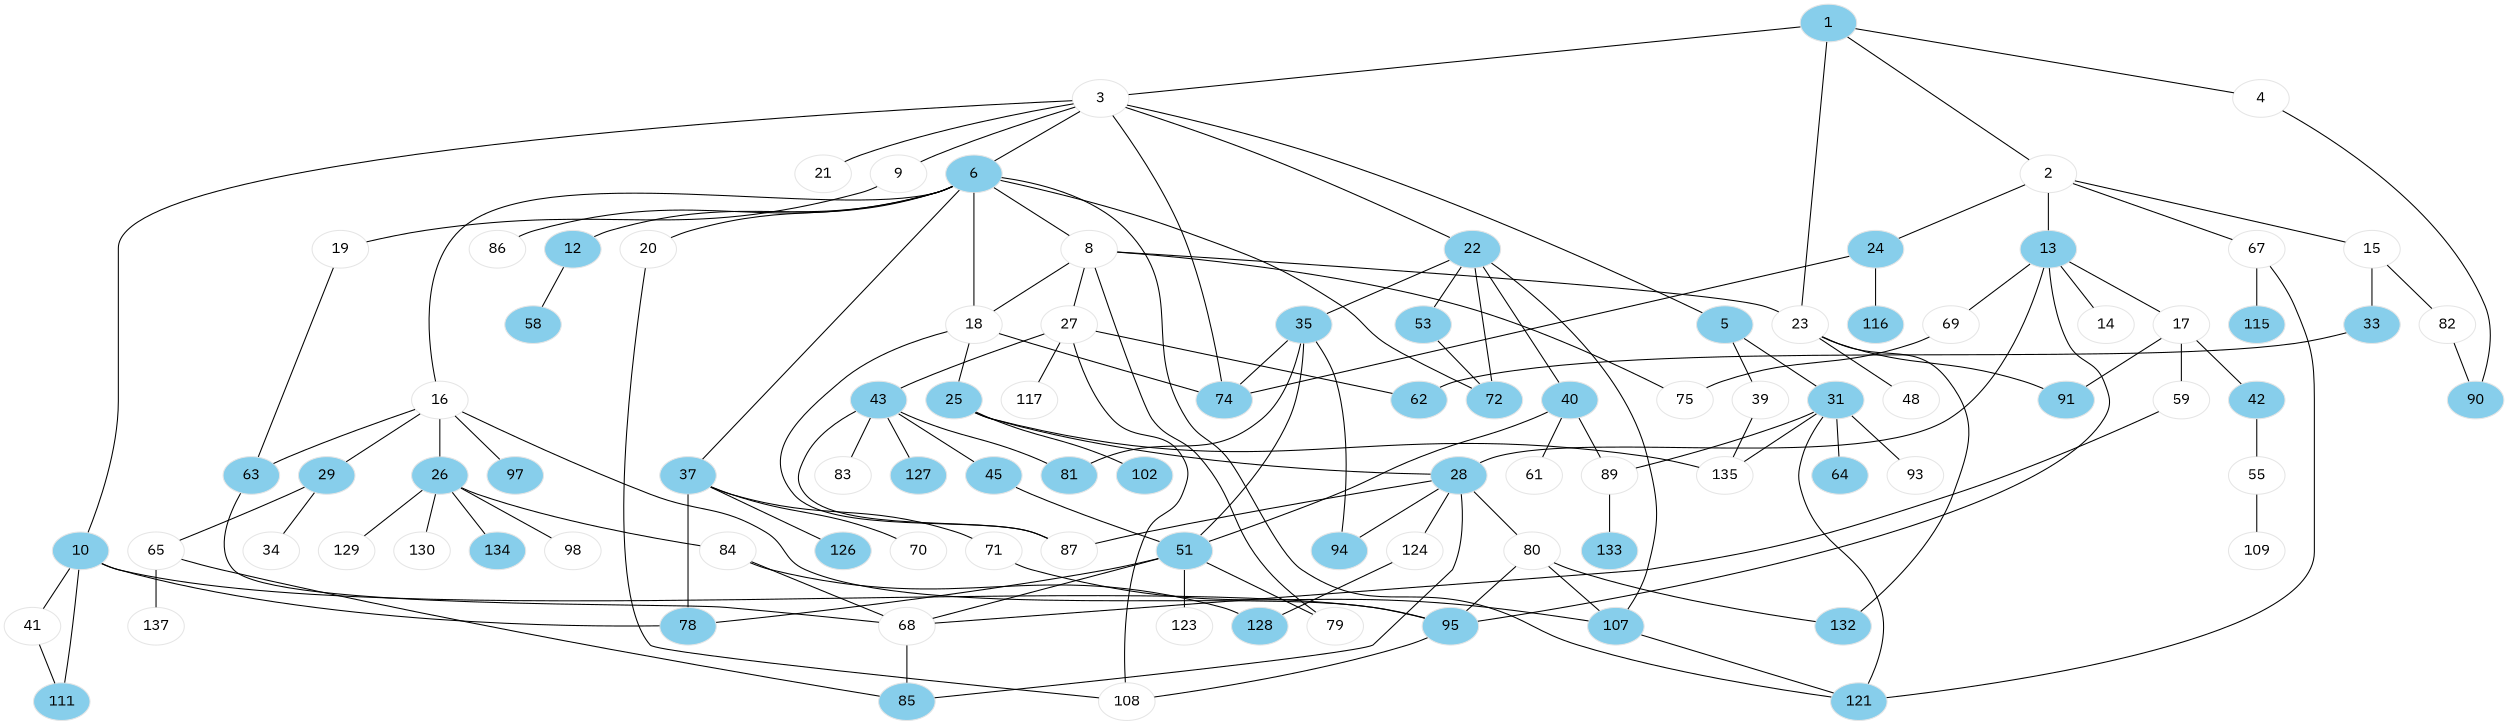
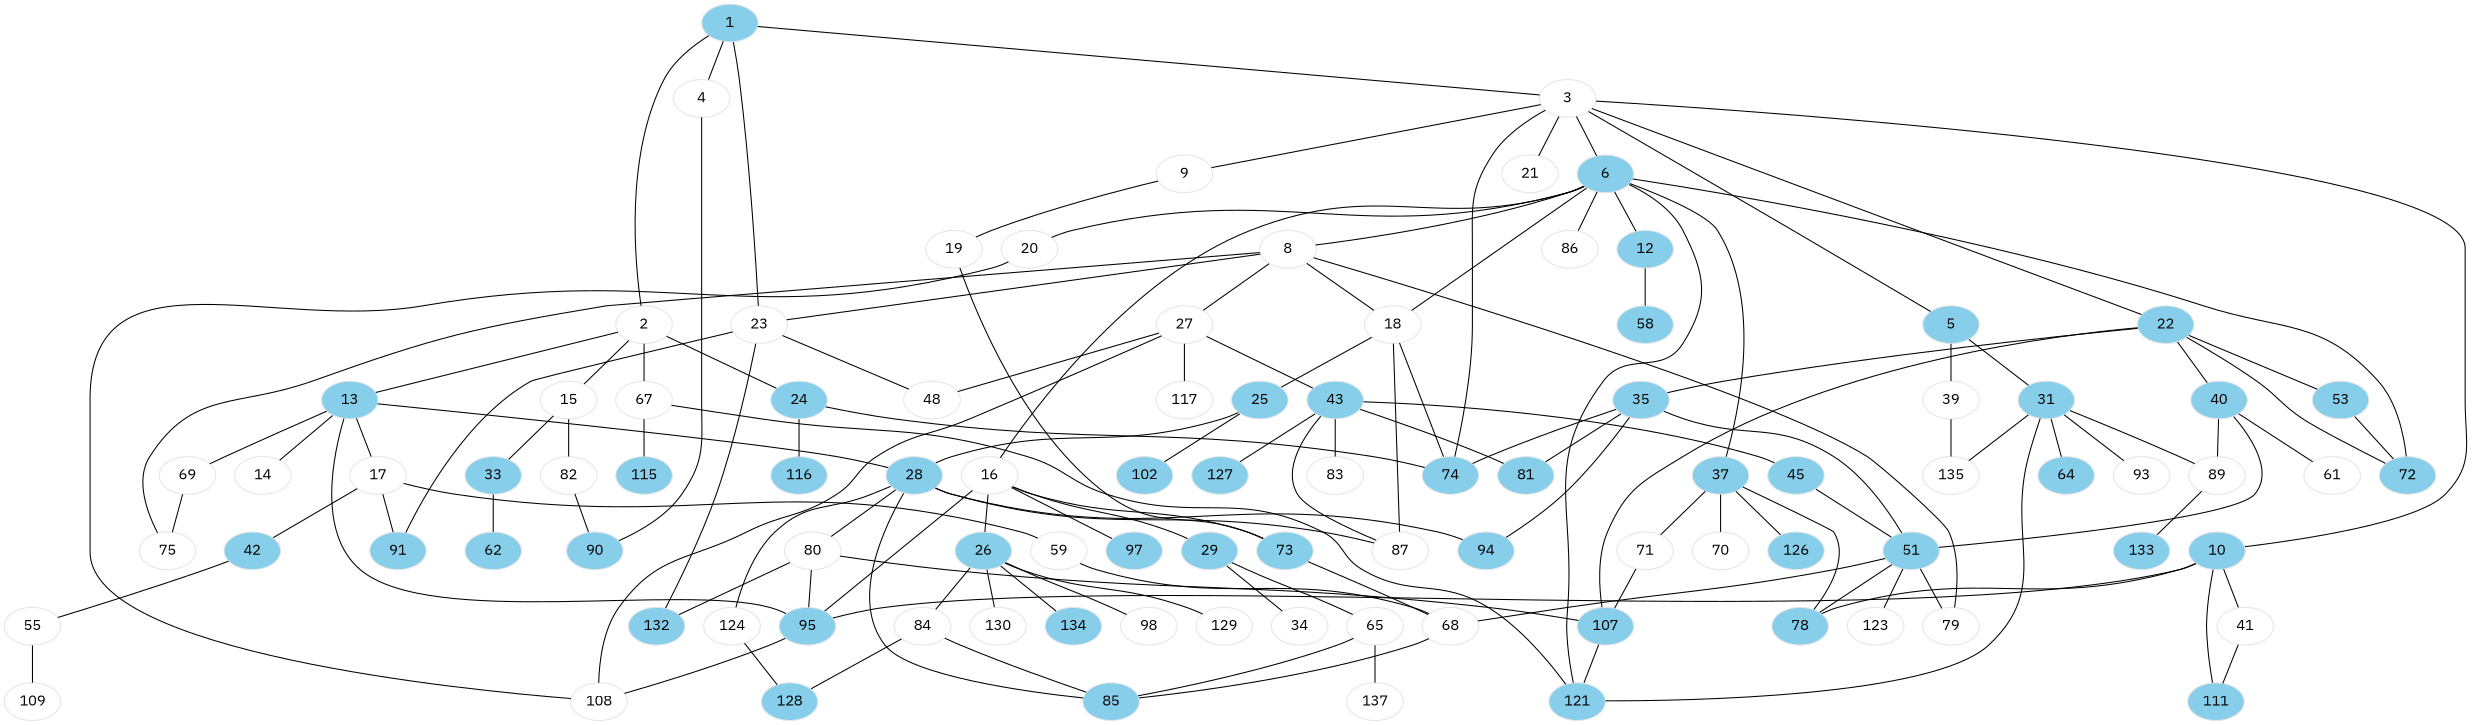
  graph {
    fontname="IBM Plex Sans"
    node [color=gray90 fillcolor=white fontname="IBM Plex Sans" style=filled]
    edge [fontname="IBM Plex Sans"]
    2 [super="+77"]
    13 [fillcolor=skyblue super="+131"]
    15
    24 [fillcolor=skyblue super="+99"]
    67 [super="+114"]
    1 [fillcolor=skyblue]
    3 [super="+12"]
    4 [super="+60"]
    23 [super="+56"]
    5 [fillcolor=skyblue]
    6 [fillcolor=skyblue super="+7"]
    9
    10 [fillcolor=skyblue super="+11"]
    21
    22 [fillcolor=skyblue super="+30"]
    74 [fillcolor=skyblue super="+110"]
    90 [fillcolor=skyblue]
    91 [fillcolor=skyblue]
    48 [super="+57"]
    132 [fillcolor=skyblue]
    95 [fillcolor=skyblue super="+103"]
    14
    17 [super="+66"]
    28 [fillcolor=skyblue super="+36"]
    69
    33 [fillcolor=skyblue super="+49"]
    82 [super="+138"]
    116 [fillcolor=skyblue]
    121 [fillcolor=skyblue]
    115 [fillcolor=skyblue]
    31 [fillcolor=skyblue super="+46"]
    39 [super="+139"]
    8 [super="+38"]
    16
    18 [super="+92"]
    20 [super="+73"]
    n37 [fillcolor=skyblue label=12]
    37 [fillcolor=skyblue super="+118"]
    72 [fillcolor=skyblue]
    86
    19
    41
    78 [fillcolor=skyblue super="+105"]
    111 [fillcolor=skyblue]
    35 [fillcolor=skyblue super="+84"]
    40 [fillcolor=skyblue super="+52"]
    53 [fillcolor=skyblue super="+88"]
    107 [fillcolor=skyblue super="+120"]
    135
    64 [fillcolor=skyblue super="+119"]
    89
    93
    27 [super="+125"]
    75
    79
    26 [fillcolor=skyblue super="+76"]
    29 [fillcolor=skyblue super="+50"]
-   63 [fillcolor=skyblue]
+   63 [fillcolor=skyblue label=73]
    97 [fillcolor=skyblue]
    25 [fillcolor=skyblue super="+54"]
    87 [super="+113"]
    108
    58 [fillcolor=skyblue]
    70
    71
    126 [fillcolor=skyblue]
    43 [fillcolor=skyblue super="+96"]
    62 [fillcolor=skyblue]
    117
    42 [fillcolor=skyblue super="+122"]
    59
    80 [super="+100"]
    85 [fillcolor=skyblue super="+104"]
    94 [fillcolor=skyblue]
    124
    n76 [label=84 super="+47"]
    98
    129
    130
    134 [fillcolor=skyblue]
    34
    65
    68 [super="+106"]
    55
    102 [fillcolor=skyblue]
    51 [fillcolor=skyblue super="+112"]
    81 [fillcolor=skyblue super="+101"]
    61
    128 [fillcolor=skyblue]
    45 [fillcolor=skyblue]
    83
    127 [fillcolor=skyblue]
    137
    133 [fillcolor=skyblue]
    123
    109 [super="+136"]
    2 -- 13
    2 -- 15
    2 -- 24
    2 -- 67
    13 -- 95
    13 -- 14
    13 -- 17
    13 -- 28
    13 -- 69
    15 -- 33
    15 -- 82
    24 -- 74
    24 -- 116
    67 -- 121
    67 -- 115
    1 -- 2
    1 -- 3
    1 -- 4
    1 -- 23
    3 -- 5
    3 -- 6
    3 -- 9
    3 -- 10
    3 -- 21
    3 -- 22
    3 -- 74
    4 -- 90
    23 -- 91
    23 -- 48
    23 -- 132
    5 -- 31
    5 -- 39
    6 -- 121
    6 -- 8
    6 -- 16
    6 -- 18
    6 -- 20
    6 -- n37
    6 -- 37
    6 -- 72
    6 -- 86
    9 -- 19
    10 -- 95
    10 -- 41
    10 -- 78
    10 -- 111
    22 -- 72
    22 -- 35
    22 -- 40
    22 -- 53
    22 -- 107
    95 -- 108
    17 -- 91
    17 -- 42
    17 -- 59
    28 -- 87
    28 -- 80
    28 -- 85
    28 -- 94
    28 -- 124
    69 -- 75
    33 -- 62
    82 -- 90
    31 -- 121
    31 -- 135
    31 -- 64
    31 -- 89
    31 -- 93
    39 -- 135
    8 -- 23
    8 -- 18
    8 -- 27
    8 -- 75
    8 -- 79
    16 -- 95
    16 -- 26
    16 -- 29
    16 -- 63
    16 -- 97
    18 -- 74
    18 -- 25
    18 -- 87
    20 -- 108
    n37 -- 58
    37 -- 78
    37 -- 70
    37 -- 71
    37 -- 126
    19 -- 63
    41 -- 111
    35 -- 74
    35 -- 94
    35 -- 51
    35 -- 81
    40 -- 89
    40 -- 51
    40 -- 61
    53 -- 72
    107 -- 121
    89 -- 133
    27 -- 108
    27 -- 43
-   27 -- 62
+   27 -- 48
    27 -- 117
    26 -- n76
    26 -- 98
    26 -- 129
    26 -- 130
    26 -- 134
    29 -- 34
    29 -- 65
    63 -- 68
    25 -- 28
-   25 -- 135
    25 -- 102
    71 -- 107
    43 -- 87
    43 -- 81
    43 -- 45
    43 -- 83
    43 -- 127
    42 -- 55
    59 -- 68
    80 -- 132
    80 -- 95
    80 -- 107
    124 -- 128
-   n76 -- 68
+   n76 -- 85
    n76 -- 128
    65 -- 85
    65 -- 137
    68 -- 85
    55 -- 109
    51 -- 78
    51 -- 79
    51 -- 68
    51 -- 123
    45 -- 51
  }
